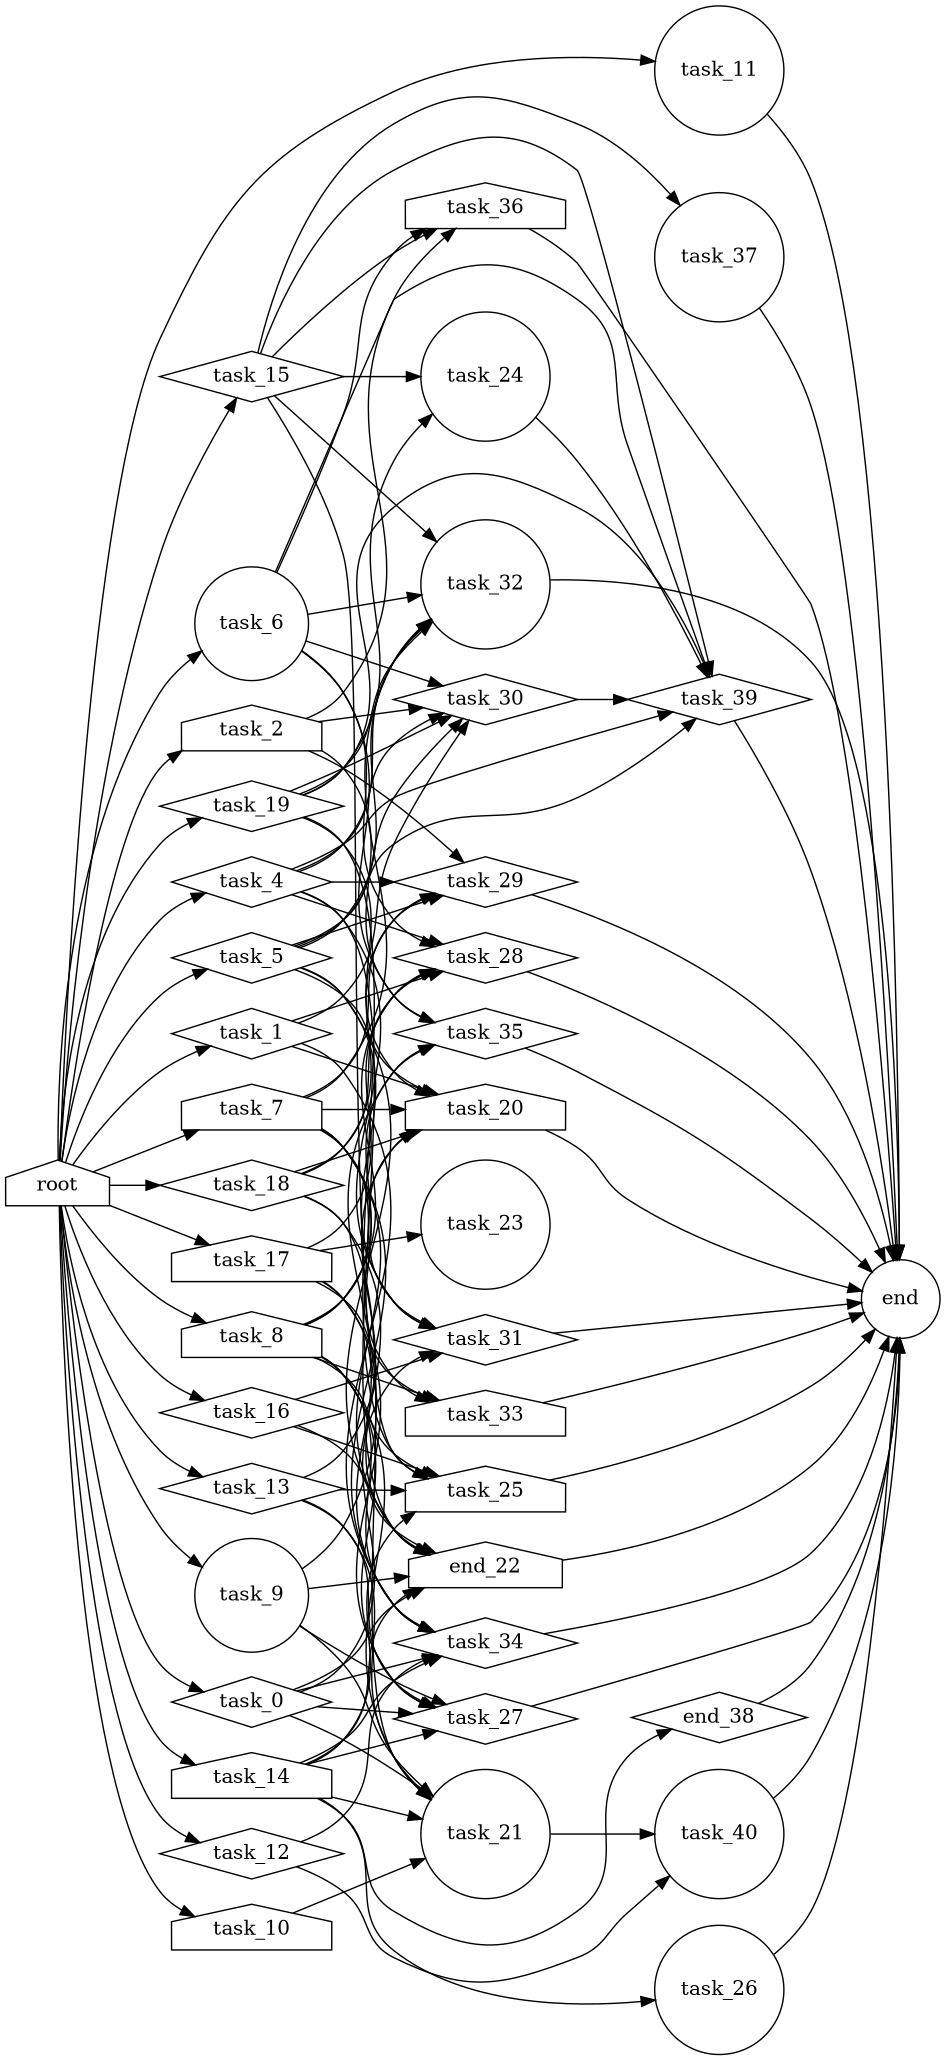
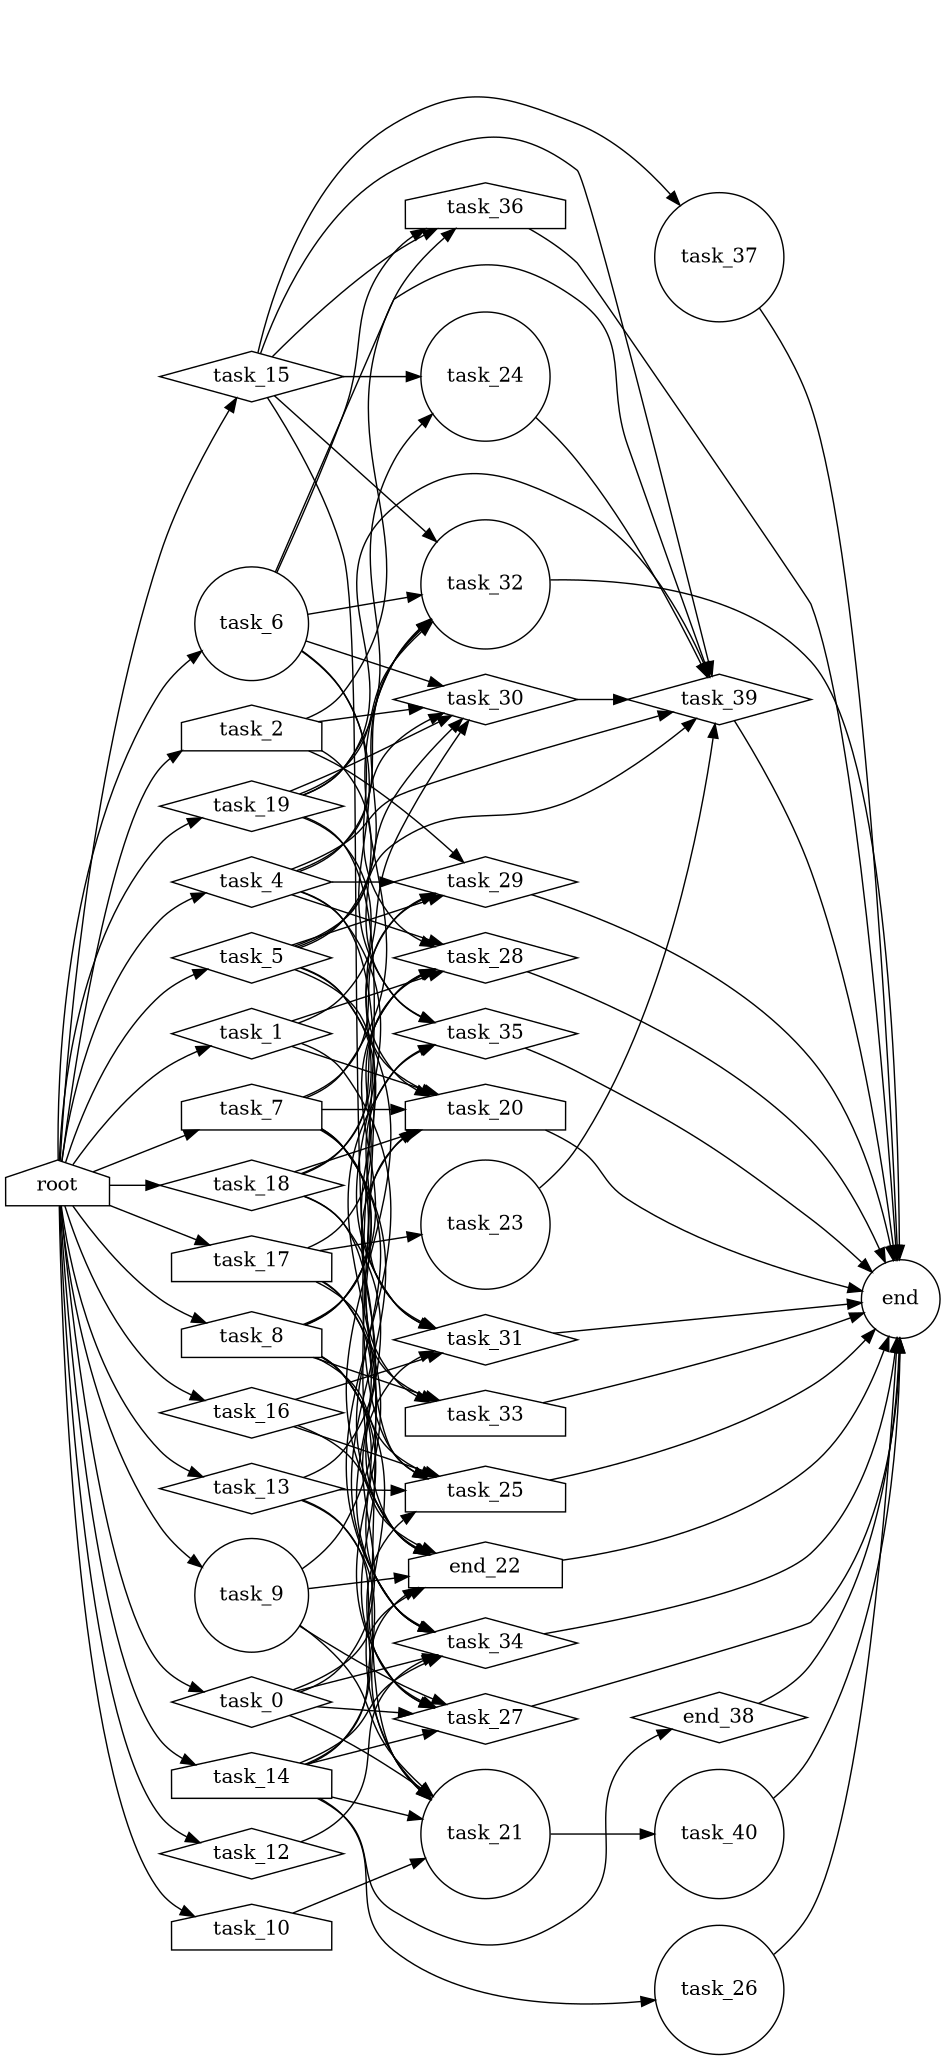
  digraph {
    rankdir=LR
    node [shape=diamond]
    root [shape=house]
    task_1
    task_2 [shape=house]
    n4 [label=task_0]
    task_4
    task_5
    task_6 [shape=circle]
    task_7 [shape=house]
    task_8 [shape=house]
    task_9 [shape=circle]
    task_10 [shape=house]
-   task_11 [shape=circle]
    task_12
    task_13
    task_14 [shape=house]
    task_15
    task_16
    task_17 [shape=house]
    task_18
    task_19
    task_20 [shape=house]
    task_28
    task_30
    task_34
    task_29
    task_35
    task_36 [shape=house]
    task_21 [shape=circle]
    n29 [label=end_22 shape=house]
    task_27
    task_31
    task_32 [shape=circle]
    task_39
    task_33 [shape=house]
    task_25 [shape=house]
    end [shape=circle]
    task_40 [shape=circle]
    task_26 [shape=circle]
    n39 [label=end_38]
    task_24 [shape=circle]
    task_37 [shape=circle]
    task_23 [shape=circle]
    root -> task_1
    root -> task_2
    root -> n4
    root -> task_4
    root -> task_5
    root -> task_6
    root -> task_7
    root -> task_8
    root -> task_9
    root -> task_10
-   root -> task_11
    root -> task_12
    root -> task_13
    root -> task_14
    root -> task_15
    root -> task_16
    root -> task_17
    root -> task_18
    root -> task_19
    task_1 -> task_20
    task_1 -> task_28
    task_1 -> task_30
    task_1 -> task_34
    task_2 -> task_30
    task_2 -> task_29
    task_2 -> task_35
    task_2 -> task_36
    n4 -> task_34
    n4 -> task_21
    n4 -> n29
    n4 -> task_27
    n4 -> task_31
    task_4 -> task_28
    task_4 -> task_30
    task_4 -> task_29
    task_4 -> n29
    task_4 -> task_31
    task_4 -> task_32
    task_4 -> task_39
    task_5 -> task_20
    task_5 -> task_30
    task_5 -> task_29
    task_5 -> n29
    task_5 -> task_31
    task_5 -> task_32
    task_5 -> task_39
    task_6 -> task_28
    task_6 -> task_30
    task_6 -> task_35
    task_6 -> task_36
    task_6 -> task_32
    task_6 -> task_39
    task_7 -> task_20
    task_7 -> task_34
    task_7 -> task_29
    task_7 -> n29
    task_7 -> task_31
    task_7 -> task_32
    task_7 -> task_33
    task_8 -> task_20
    task_8 -> task_28
    task_8 -> task_34
    task_8 -> task_35
    task_8 -> task_21
    task_8 -> task_27
    task_8 -> task_33
    task_8 -> task_25
    task_9 -> task_35
    task_9 -> task_21
    task_9 -> n29
    task_9 -> task_27
    task_10 -> task_21
-   task_11 -> end
    task_12 -> task_34
-   task_12 -> task_40
    task_13 -> task_20
    task_13 -> task_21
    task_13 -> task_27
    task_13 -> task_25
    task_14 -> task_34
    task_14 -> task_21
    task_14 -> n29
    task_14 -> task_27
    task_14 -> task_25
    task_14 -> task_26
    task_14 -> n39
    task_15 -> task_36
    task_15 -> task_32
    task_15 -> task_39
    task_15 -> task_25
    task_15 -> task_24
    task_15 -> task_37
    task_16 -> n29
    task_16 -> task_31
    task_16 -> task_25
    task_17 -> task_28
    task_17 -> n29
    task_17 -> task_27
    task_17 -> task_33
    task_17 -> task_23
    task_18 -> task_20
    task_18 -> task_28
    task_18 -> task_34
    task_18 -> task_29
    task_18 -> task_21
    task_19 -> task_20
    task_19 -> task_30
    task_19 -> task_32
    task_19 -> task_39
    task_19 -> task_25
    task_19 -> task_24
    task_20 -> end
    task_28 -> end
    task_30 -> task_39
    task_34 -> end
    task_29 -> end
    task_35 -> end
    task_36 -> end
    task_21 -> task_40
    n29 -> end
    task_27 -> end
    task_31 -> end
    task_32 -> end
    task_39 -> end
    task_33 -> end
    task_25 -> end
    task_40 -> end
    task_26 -> end
    n39 -> end
    task_24 -> task_39
    task_37 -> end
+   task_23 -> task_39
  }
